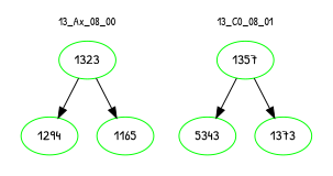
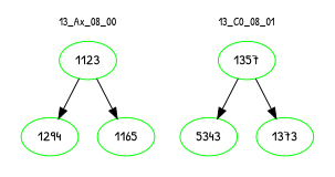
  digraph {
    fontname="Patrick Hand"
    node [color=green fontname="Patrick Hand"]
    edge [color=black fontname="Patrick Hand"]
-   n1 [label=1323]
+   n1 [label=1123]
    n2 [label=1294]
    n3 [label=1165]
    n4 [label=1357]
    n5 [label=5343]
    n6 [label=1373]
    subgraph cluster_1 {
      color=white
      fontsize=10
      label="13_Ax_08_00"
      n1
      n2
      n3
    }
    subgraph cluster_2 {
      color=white
      fontsize=10
      label="13_C0_08_01"
      n4
      n5
      n6
    }
    n1 -> n2
    n1 -> n3
    n4 -> n5
    n4 -> n6
  }
